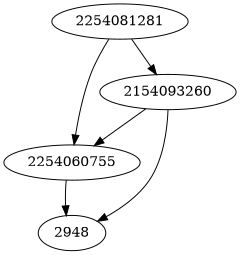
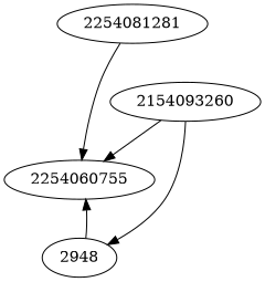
  strict digraph {
    2254081281
    2254060755
    n3 [label=2154093260]
    n4 [label=2948]
    2254081281 -> 2254060755
-   2254081281 -> n3
    n3 -> 2254060755
    n3 -> n4
-   2254060755 -> n4
+   n4 -> 2254060755
  }
